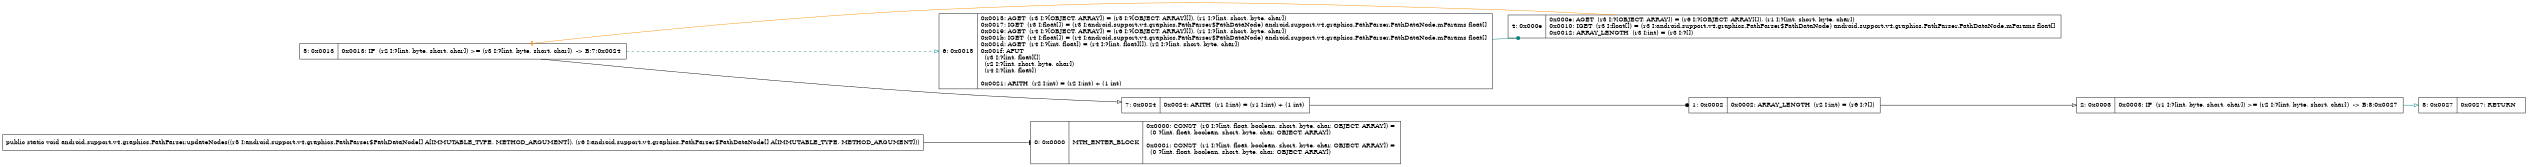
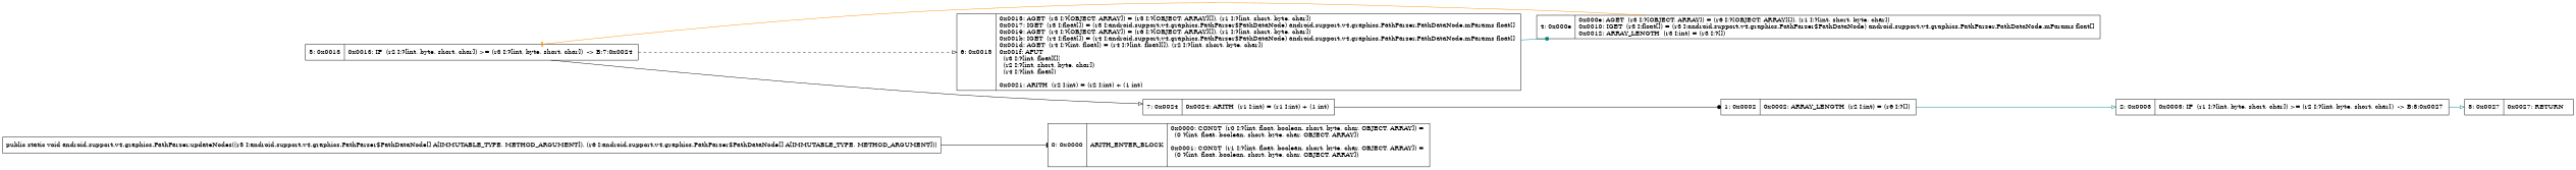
  digraph {
    rankdir=LR
    node [shape=record]
    edge [arrowhead=onormal color=black]
-   n1 [label="{0\:\ 0x0000|MTH_ENTER_BLOCK\l|0x0000: CONST  (r0 I:?[int, float, boolean, short, byte, char, OBJECT, ARRAY]) = \l  (0 ?[int, float, boolean, short, byte, char, OBJECT, ARRAY])\l \l0x0001: CONST  (r1 I:?[int, float, boolean, short, byte, char, OBJECT, ARRAY]) = \l  (0 ?[int, float, boolean, short, byte, char, OBJECT, ARRAY])\l \l}"]
+   n1 [label="{0\:\ 0x0000|ARITH_ENTER_BLOCK\l|0x0000: CONST  (r0 I:?[int, float, boolean, short, byte, char, OBJECT, ARRAY]) = \l  (0 ?[int, float, boolean, short, byte, char, OBJECT, ARRAY])\l \l0x0001: CONST  (r1 I:?[int, float, boolean, short, byte, char, OBJECT, ARRAY]) = \l  (0 ?[int, float, boolean, short, byte, char, OBJECT, ARRAY])\l \l}"]
    n2 [label="{1\:\ 0x0002|0x0002: ARRAY_LENGTH  (r2 I:int) = (r6 I:?[]) \l}"]
    n3 [label="{2\:\ 0x0003|0x0003: IF  (r1 I:?[int, byte, short, char]) \>= (r2 I:?[int, byte, short, char])  \-\> B:8:0x0027 \l}"]
    n4 [label="{8\:\ 0x0027|0x0027: RETURN   \l}"]
    n5 [label="{4\:\ 0x000e|0x000e: AGET  (r3 I:?[OBJECT, ARRAY]) = (r6 I:?[OBJECT, ARRAY][]), (r1 I:?[int, short, byte, char]) \l0x0010: IGET  (r3 I:float[]) = (r3 I:android.support.v4.graphics.PathParser$PathDataNode) android.support.v4.graphics.PathParser.PathDataNode.mParams float[] \l0x0012: ARRAY_LENGTH  (r3 I:int) = (r3 I:?[]) \l}"]
    n6 [label="{5\:\ 0x0013|0x0013: IF  (r2 I:?[int, byte, short, char]) \>= (r3 I:?[int, byte, short, char])  \-\> B:7:0x0024 \l}"]
    n7 [label="{6\:\ 0x0015|0x0015: AGET  (r3 I:?[OBJECT, ARRAY]) = (r5 I:?[OBJECT, ARRAY][]), (r1 I:?[int, short, byte, char]) \l0x0017: IGET  (r3 I:float[]) = (r3 I:android.support.v4.graphics.PathParser$PathDataNode) android.support.v4.graphics.PathParser.PathDataNode.mParams float[] \l0x0019: AGET  (r4 I:?[OBJECT, ARRAY]) = (r6 I:?[OBJECT, ARRAY][]), (r1 I:?[int, short, byte, char]) \l0x001b: IGET  (r4 I:float[]) = (r4 I:android.support.v4.graphics.PathParser$PathDataNode) android.support.v4.graphics.PathParser.PathDataNode.mParams float[] \l0x001d: AGET  (r4 I:?[int, float]) = (r4 I:?[int, float][]), (r2 I:?[int, short, byte, char]) \l0x001f: APUT  \l  (r3 I:?[int, float][])\l  (r2 I:?[int, short, byte, char])\l  (r4 I:?[int, float])\l \l0x0021: ARITH  (r2 I:int) = (r2 I:int) + (1 int) \l}"]
    n8 [label="{7\:\ 0x0024|0x0024: ARITH  (r1 I:int) = (r1 I:int) + (1 int) \l}"]
    n9 [label="{public static void android.support.v4.graphics.PathParser.updateNodes((r5 I:android.support.v4.graphics.PathParser$PathDataNode[] A[IMMUTABLE_TYPE, METHOD_ARGUMENT]), (r6 I:android.support.v4.graphics.PathParser$PathDataNode[] A[IMMUTABLE_TYPE, METHOD_ARGUMENT])) }"]
-   n2 -> n3
+   n2 -> n3 [color=teal]
    n3 -> n4 [color=teal]
    n5 -> n6 [arrowhead=tee color=darkorange]
-   n6 -> n7 [color=teal style=dashed]
+   n6 -> n7 [style=dashed]
    n6 -> n8
    n7 -> n5 [arrowhead=dot color=teal]
    n8 -> n2 [arrowhead=dot]
    n9 -> n1 [arrowhead=tee]
  }
